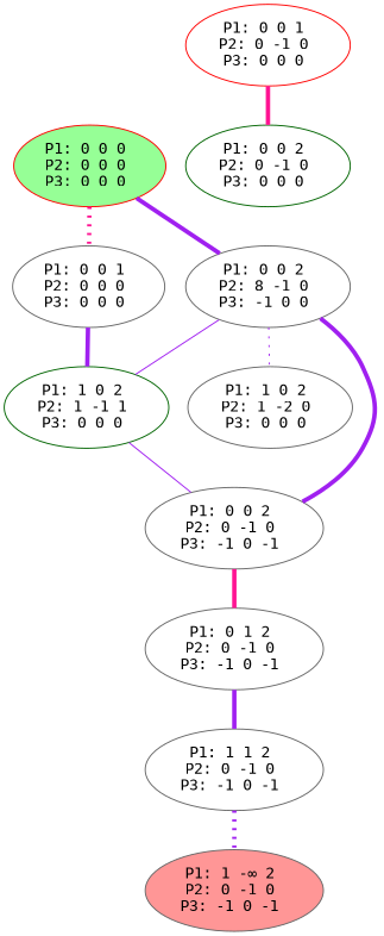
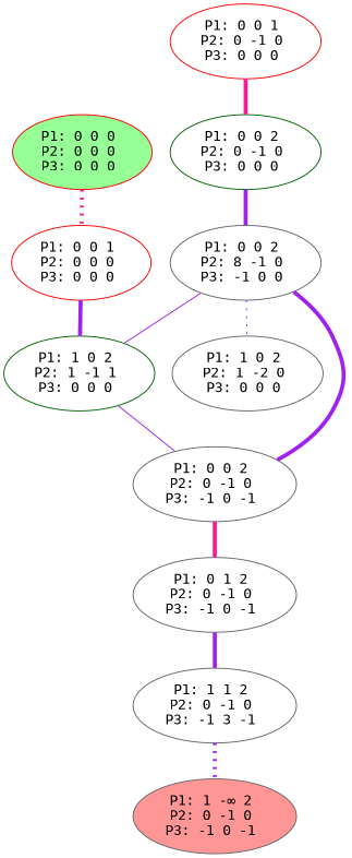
  graph {
    color=black
    fontname="DejaVu Sans Mono"
    node [color=gray40 fontname="DejaVu Sans Mono"]
    edge [color=purple fontname="DejaVu Sans Mono" penwidth=4.0 style=solid]
    n1 [color=red fillcolor="#96FF96" label="P1: 0 0 0 \nP2: 0 0 0 \nP3: 0 0 0 \n" style=filled]
-   n2 [label="P1: 0 0 1 \nP2: 0 0 0 \nP3: 0 0 0 \n"]
+   n2 [color=red label="P1: 0 0 1 \nP2: 0 0 0 \nP3: 0 0 0 \n"]
    n3 [color=darkgreen label="P1: 1 0 2 \nP2: 1 -1 1 \nP3: 0 0 0 \n"]
    n4 [color=red label="P1: 0 0 1 \nP2: 0 -1 0 \nP3: 0 0 0 \n"]
    n5 [color=darkgreen label="P1: 0 0 2 \nP2: 0 -1 0 \nP3: 0 0 0 \n"]
    n6 [label="P1: 0 0 2 \nP2: 8 -1 0 \nP3: -1 0 0 \n"]
    n7 [label="P1: 1 0 2 \nP2: 1 -2 0 \nP3: 0 0 0 \n"]
    n8 [label="P1: 0 0 2 \nP2: 0 -1 0 \nP3: -1 0 -1 \n"]
    n9 [label="P1: 0 1 2 \nP2: 0 -1 0 \nP3: -1 0 -1 \n"]
-   n10 [label="P1: 1 1 2 \nP2: 0 -1 0 \nP3: -1 0 -1 \n"]
+   n10 [label="P1: 1 1 2 \nP2: 0 -1 0 \nP3: -1 3 -1 \n"]
    n11 [fillcolor="#FF9696" label="P1: 1 -∞ 2 \nP2: 0 -1 0 \nP3: -1 0 -1 \n" style=filled]
    n1 -- n2 [color=deeppink style=dotted]
    n2 -- n3
    n3 -- n8 [penwidth=""]
    n4 -- n5 [color=deeppink]
-   n1 -- n6
+   n5 -- n6
    n6 -- n3 [penwidth=""]
    n6 -- n7 [style=dotted penwidth=""]
    n6 -- n8
    n8 -- n9 [color=deeppink]
    n9 -- n10
    n10 -- n11 [style=dotted]
  }
